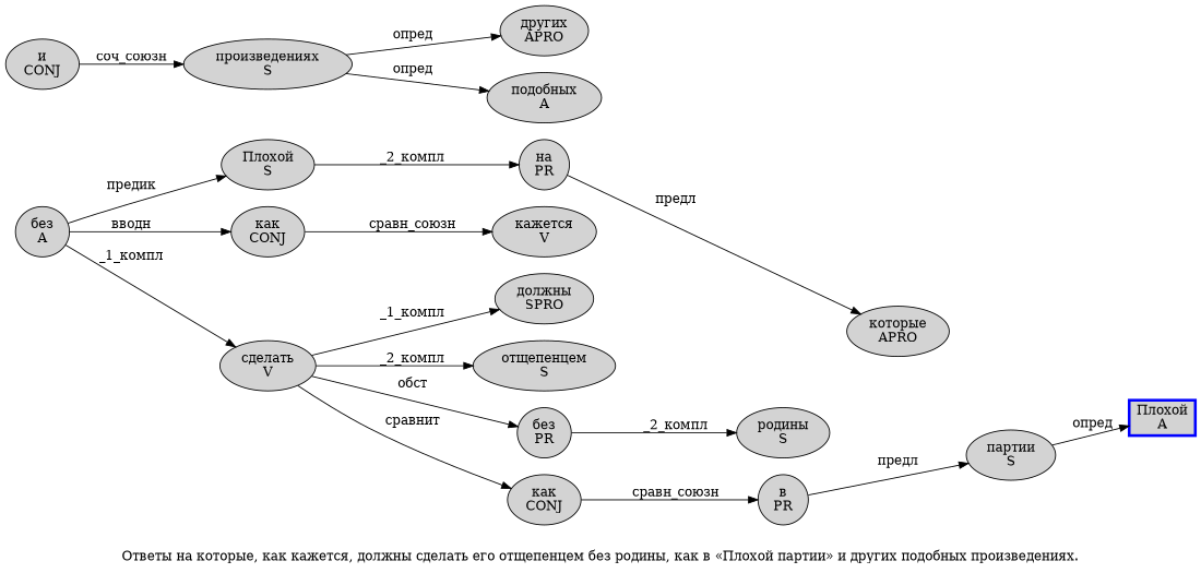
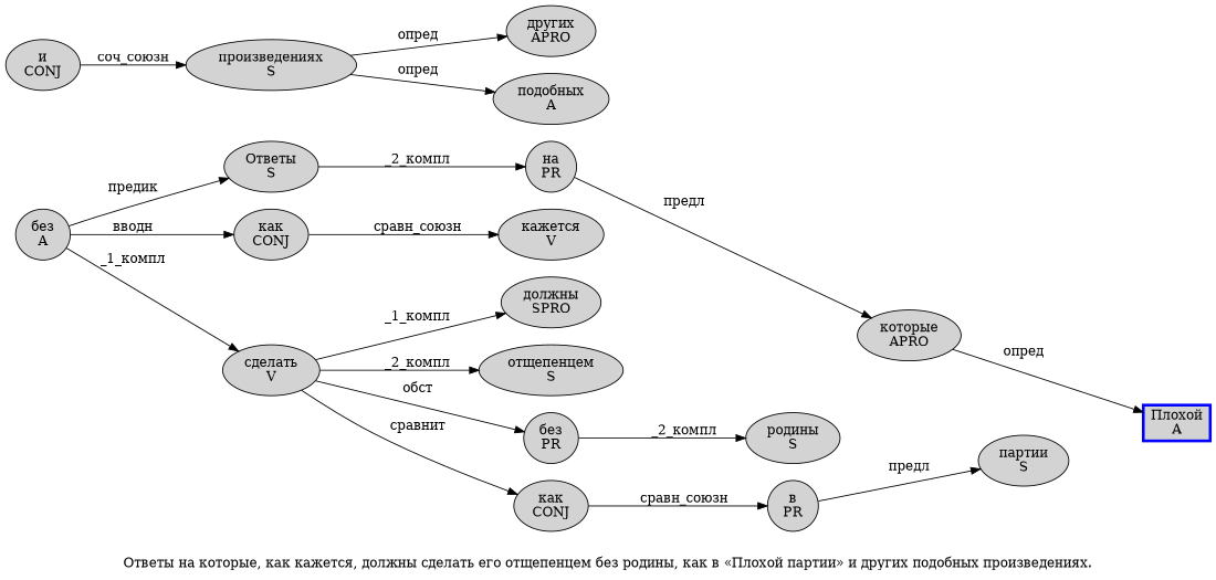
  digraph {
    label="Ответы на которые, как кажется, должны сделать его отщепенцем без родины, как в «Плохой партии» и других подобных произведениях."
    rankdir=LR
    node [fillcolor=lightgray penwidth=1 shape=ellipse style=filled]
-   n1 [label="Плохой\nS"]
+   n1 [label="Ответы\nS"]
    n2 [label="на\nPR"]
    n3 [label="которые\nAPRO"]
    n4 [label="как\nCONJ"]
    n5 [label="кажется\nV"]
    n6 [label="без\nA"]
    n7 [label="сделать\nV"]
    n8 [label="должны\nSPRO"]
    n9 [label="отщепенцем\nS"]
    n10 [label="без\nPR"]
    n11 [label="как\nCONJ"]
    n12 [label="родины\nS"]
    n13 [label="в\nPR"]
    n14 [label="партии\nS"]
    n15 [color=blue label="Плохой\nA" penwidth=3 shape=box]
    n16 [label="и\nCONJ"]
    n17 [label="произведениях\nS"]
    n18 [label="других\nAPRO"]
    n19 [label="подобных\nA"]
    n1 -> n2 [label="_2_компл"]
    n2 -> n3 [label="предл"]
    n4 -> n5 [label="сравн_союзн"]
    n6 -> n1 [label="предик"]
    n6 -> n4 [label="вводн"]
    n6 -> n7 [label="_1_компл"]
    n7 -> n8 [label="_1_компл"]
    n7 -> n9 [label="_2_компл"]
    n7 -> n10 [label="обст"]
    n7 -> n11 [label="сравнит"]
    n10 -> n12 [label="_2_компл"]
    n11 -> n13 [label="сравн_союзн"]
    n13 -> n14 [label="предл"]
-   n14 -> n15 [label="опред"]
+   n3 -> n15 [label="опред"]
    n16 -> n17 [label="соч_союзн"]
    n17 -> n18 [label="опред"]
    n17 -> n19 [label="опред"]
  }
